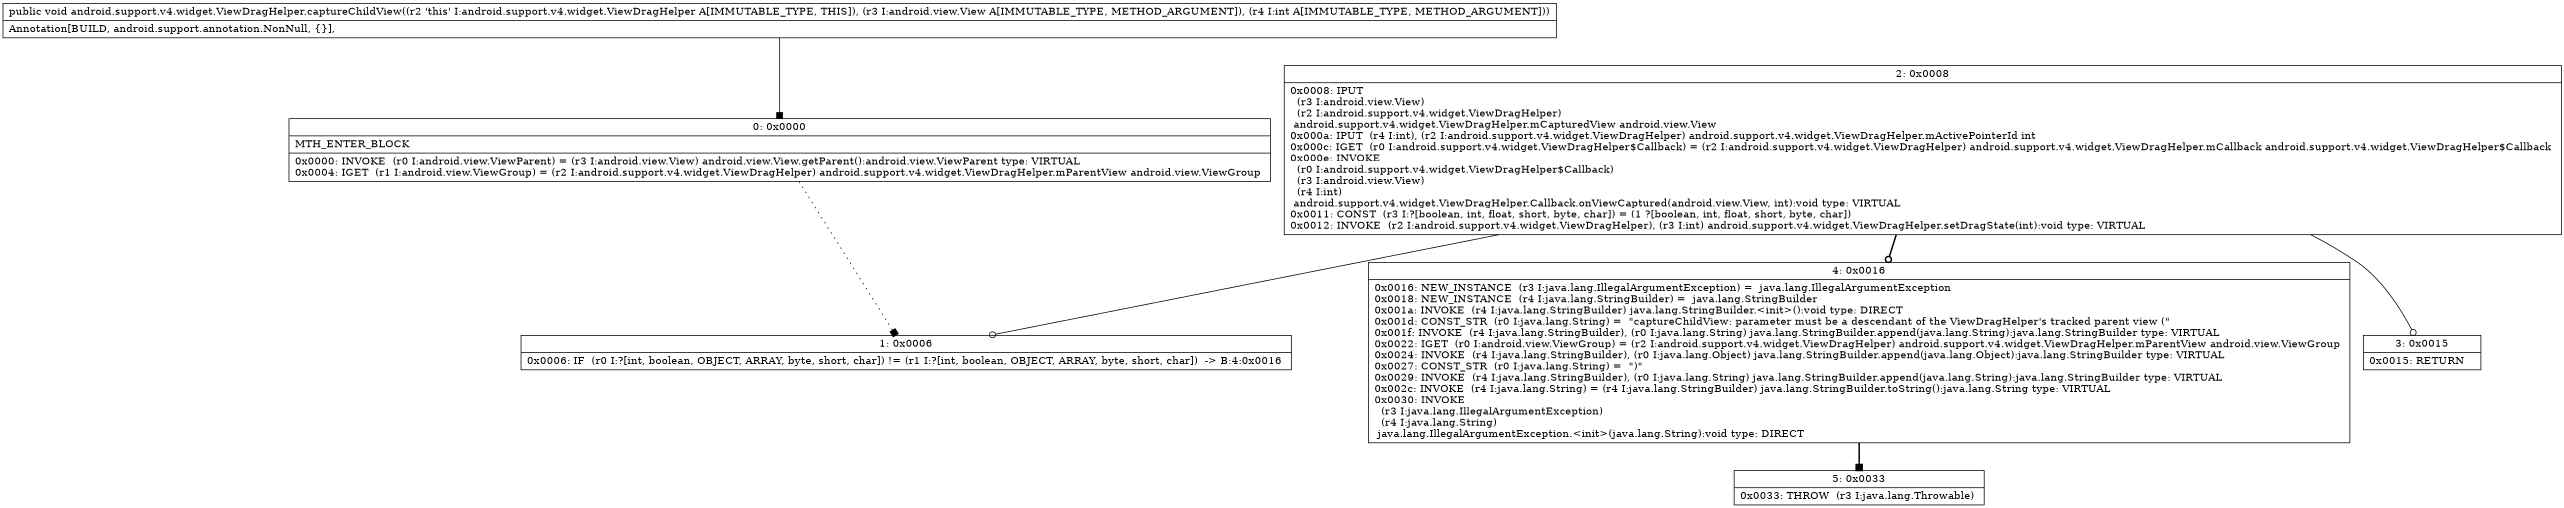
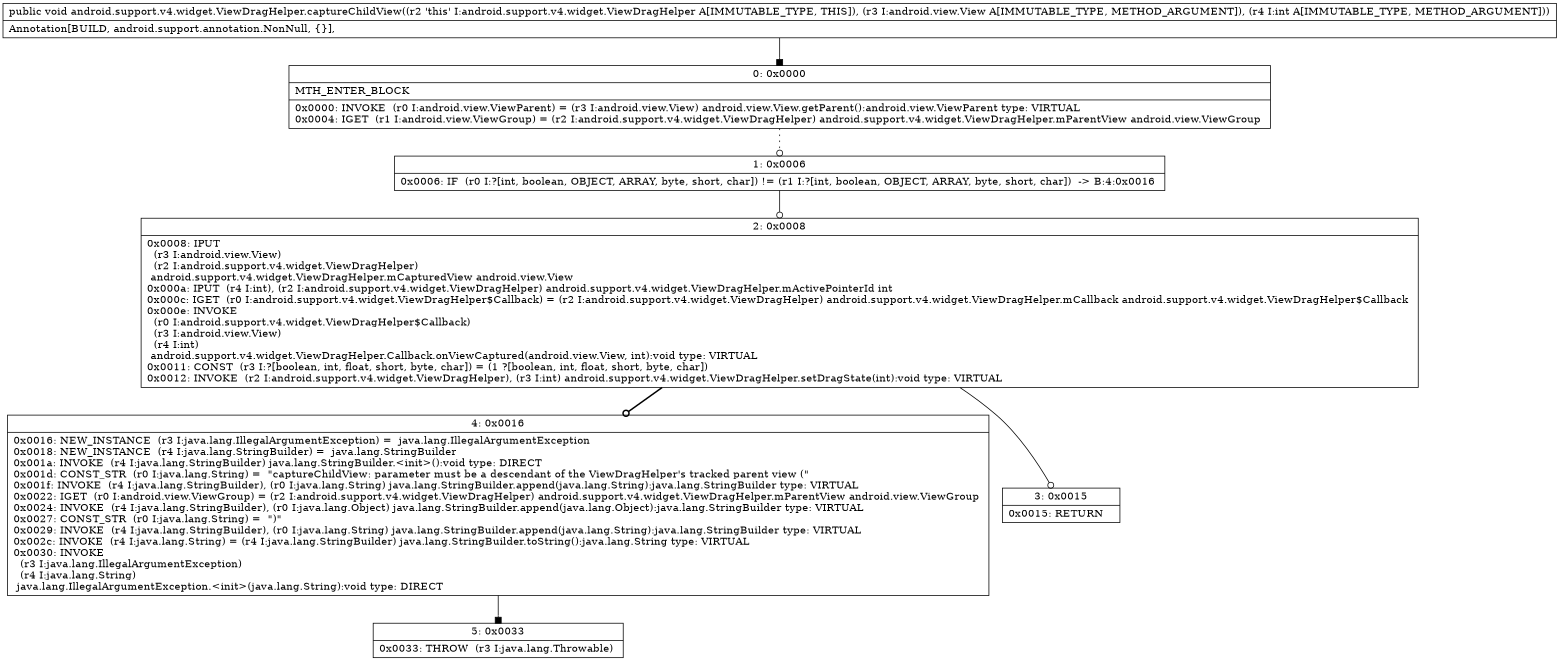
  digraph {
    node [shape=record]
    edge [arrowhead=box style=solid]
    n1 [label="{0\:\ 0x0000|MTH_ENTER_BLOCK\l|0x0000: INVOKE  (r0 I:android.view.ViewParent) = (r3 I:android.view.View) android.view.View.getParent():android.view.ViewParent type: VIRTUAL \l0x0004: IGET  (r1 I:android.view.ViewGroup) = (r2 I:android.support.v4.widget.ViewDragHelper) android.support.v4.widget.ViewDragHelper.mParentView android.view.ViewGroup \l}"]
    n2 [label="{1\:\ 0x0006|0x0006: IF  (r0 I:?[int, boolean, OBJECT, ARRAY, byte, short, char]) != (r1 I:?[int, boolean, OBJECT, ARRAY, byte, short, char])  \-\> B:4:0x0016 \l}"]
    n3 [label="{2\:\ 0x0008|0x0008: IPUT  \l  (r3 I:android.view.View)\l  (r2 I:android.support.v4.widget.ViewDragHelper)\l android.support.v4.widget.ViewDragHelper.mCapturedView android.view.View \l0x000a: IPUT  (r4 I:int), (r2 I:android.support.v4.widget.ViewDragHelper) android.support.v4.widget.ViewDragHelper.mActivePointerId int \l0x000c: IGET  (r0 I:android.support.v4.widget.ViewDragHelper$Callback) = (r2 I:android.support.v4.widget.ViewDragHelper) android.support.v4.widget.ViewDragHelper.mCallback android.support.v4.widget.ViewDragHelper$Callback \l0x000e: INVOKE  \l  (r0 I:android.support.v4.widget.ViewDragHelper$Callback)\l  (r3 I:android.view.View)\l  (r4 I:int)\l android.support.v4.widget.ViewDragHelper.Callback.onViewCaptured(android.view.View, int):void type: VIRTUAL \l0x0011: CONST  (r3 I:?[boolean, int, float, short, byte, char]) = (1 ?[boolean, int, float, short, byte, char]) \l0x0012: INVOKE  (r2 I:android.support.v4.widget.ViewDragHelper), (r3 I:int) android.support.v4.widget.ViewDragHelper.setDragState(int):void type: VIRTUAL \l}"]
    n4 [label="{4\:\ 0x0016|0x0016: NEW_INSTANCE  (r3 I:java.lang.IllegalArgumentException) =  java.lang.IllegalArgumentException \l0x0018: NEW_INSTANCE  (r4 I:java.lang.StringBuilder) =  java.lang.StringBuilder \l0x001a: INVOKE  (r4 I:java.lang.StringBuilder) java.lang.StringBuilder.\<init\>():void type: DIRECT \l0x001d: CONST_STR  (r0 I:java.lang.String) =  \"captureChildView: parameter must be a descendant of the ViewDragHelper's tracked parent view (\" \l0x001f: INVOKE  (r4 I:java.lang.StringBuilder), (r0 I:java.lang.String) java.lang.StringBuilder.append(java.lang.String):java.lang.StringBuilder type: VIRTUAL \l0x0022: IGET  (r0 I:android.view.ViewGroup) = (r2 I:android.support.v4.widget.ViewDragHelper) android.support.v4.widget.ViewDragHelper.mParentView android.view.ViewGroup \l0x0024: INVOKE  (r4 I:java.lang.StringBuilder), (r0 I:java.lang.Object) java.lang.StringBuilder.append(java.lang.Object):java.lang.StringBuilder type: VIRTUAL \l0x0027: CONST_STR  (r0 I:java.lang.String) =  \")\" \l0x0029: INVOKE  (r4 I:java.lang.StringBuilder), (r0 I:java.lang.String) java.lang.StringBuilder.append(java.lang.String):java.lang.StringBuilder type: VIRTUAL \l0x002c: INVOKE  (r4 I:java.lang.String) = (r4 I:java.lang.StringBuilder) java.lang.StringBuilder.toString():java.lang.String type: VIRTUAL \l0x0030: INVOKE  \l  (r3 I:java.lang.IllegalArgumentException)\l  (r4 I:java.lang.String)\l java.lang.IllegalArgumentException.\<init\>(java.lang.String):void type: DIRECT \l}"]
    n5 [label="{3\:\ 0x0015|0x0015: RETURN   \l}"]
    n6 [label="{5\:\ 0x0033|0x0033: THROW  (r3 I:java.lang.Throwable) \l}"]
    n7 [label="{public void android.support.v4.widget.ViewDragHelper.captureChildView((r2 'this' I:android.support.v4.widget.ViewDragHelper A[IMMUTABLE_TYPE, THIS]), (r3 I:android.view.View A[IMMUTABLE_TYPE, METHOD_ARGUMENT]), (r4 I:int A[IMMUTABLE_TYPE, METHOD_ARGUMENT]))  | Annotation[BUILD, android.support.annotation.NonNull, \{\}], \l}"]
-   n1 -> n2 [style=dotted]
-   n3 -> n2 [arrowhead=odot]
+   n1 -> n2 [arrowhead=odot style=dotted]
+   n2 -> n3 [arrowhead=odot]
    n3 -> n4 [arrowhead=odot style=bold]
    n3 -> n5 [arrowhead=odot]
-   n4 -> n6 [style=bold]
+   n4 -> n6
    n7 -> n1
  }
